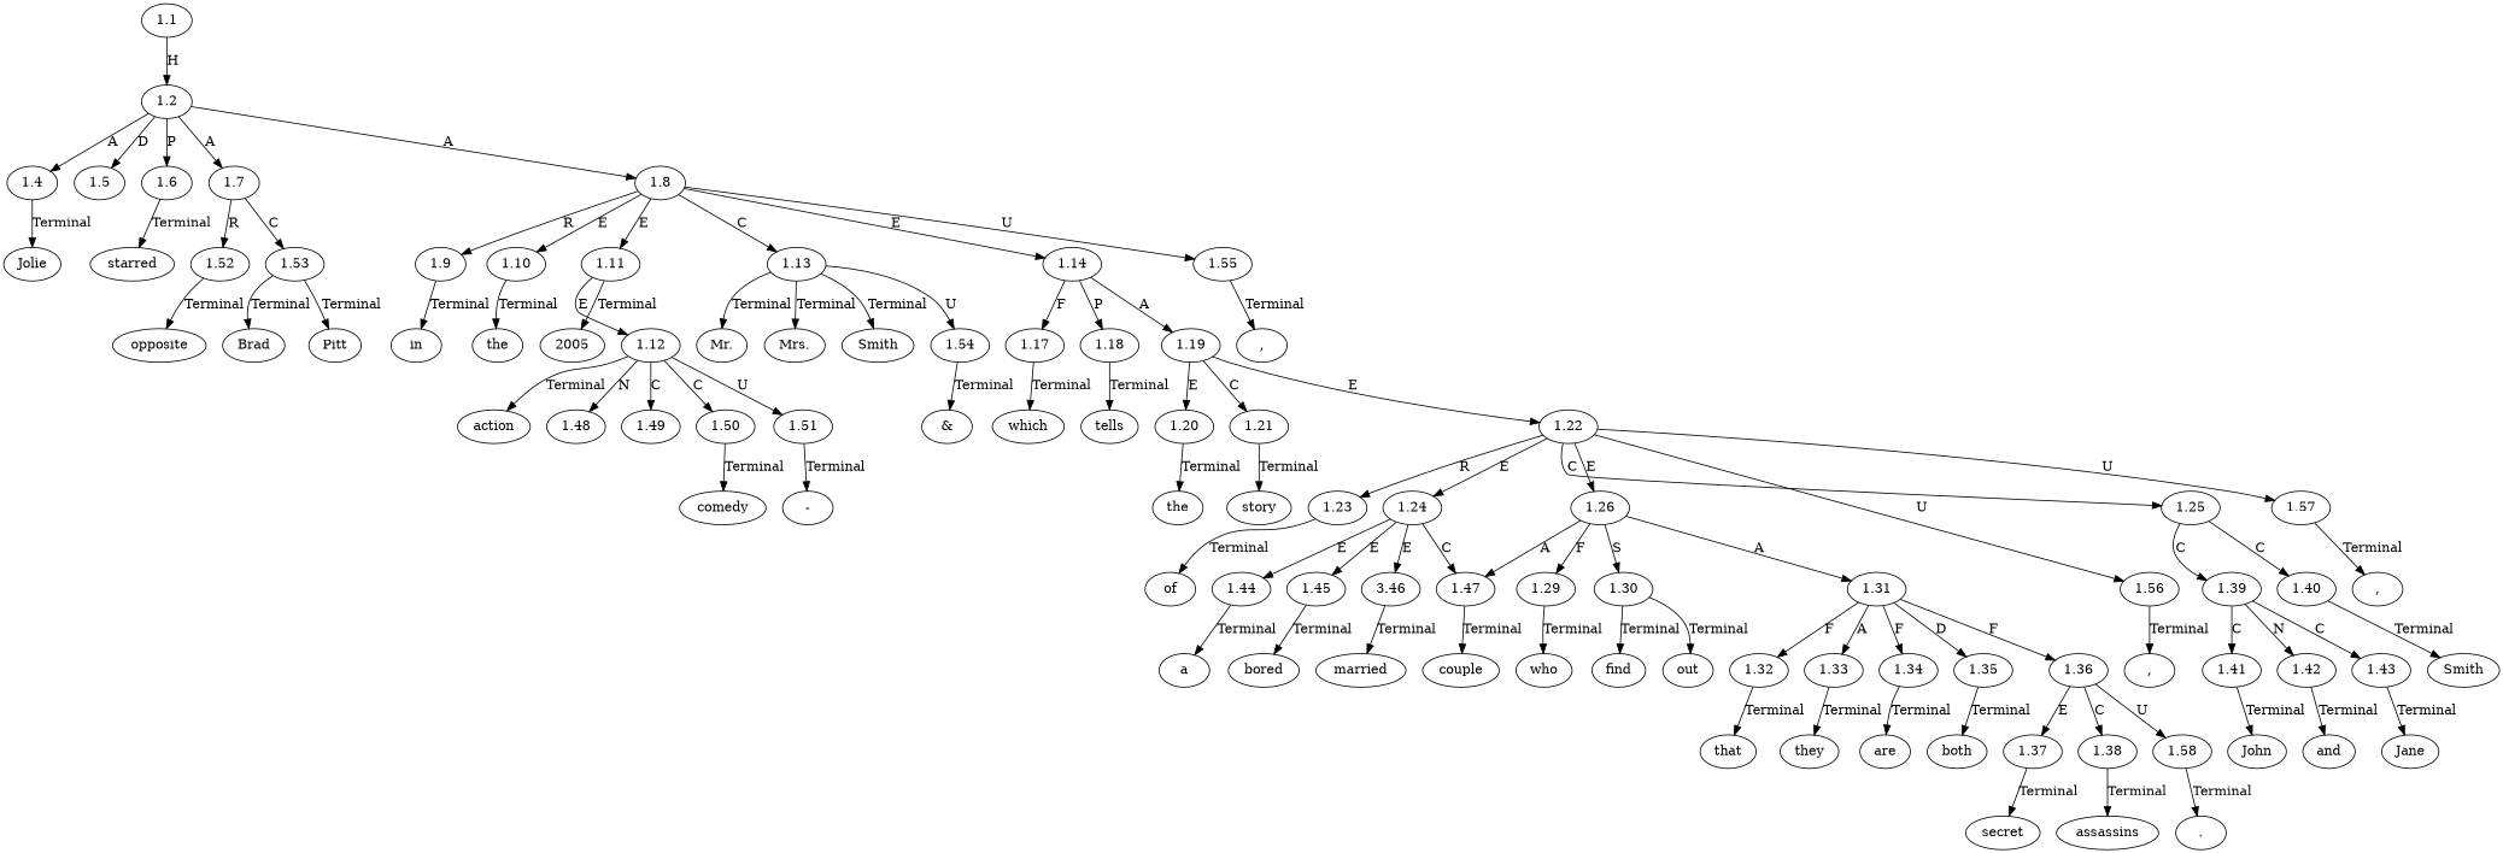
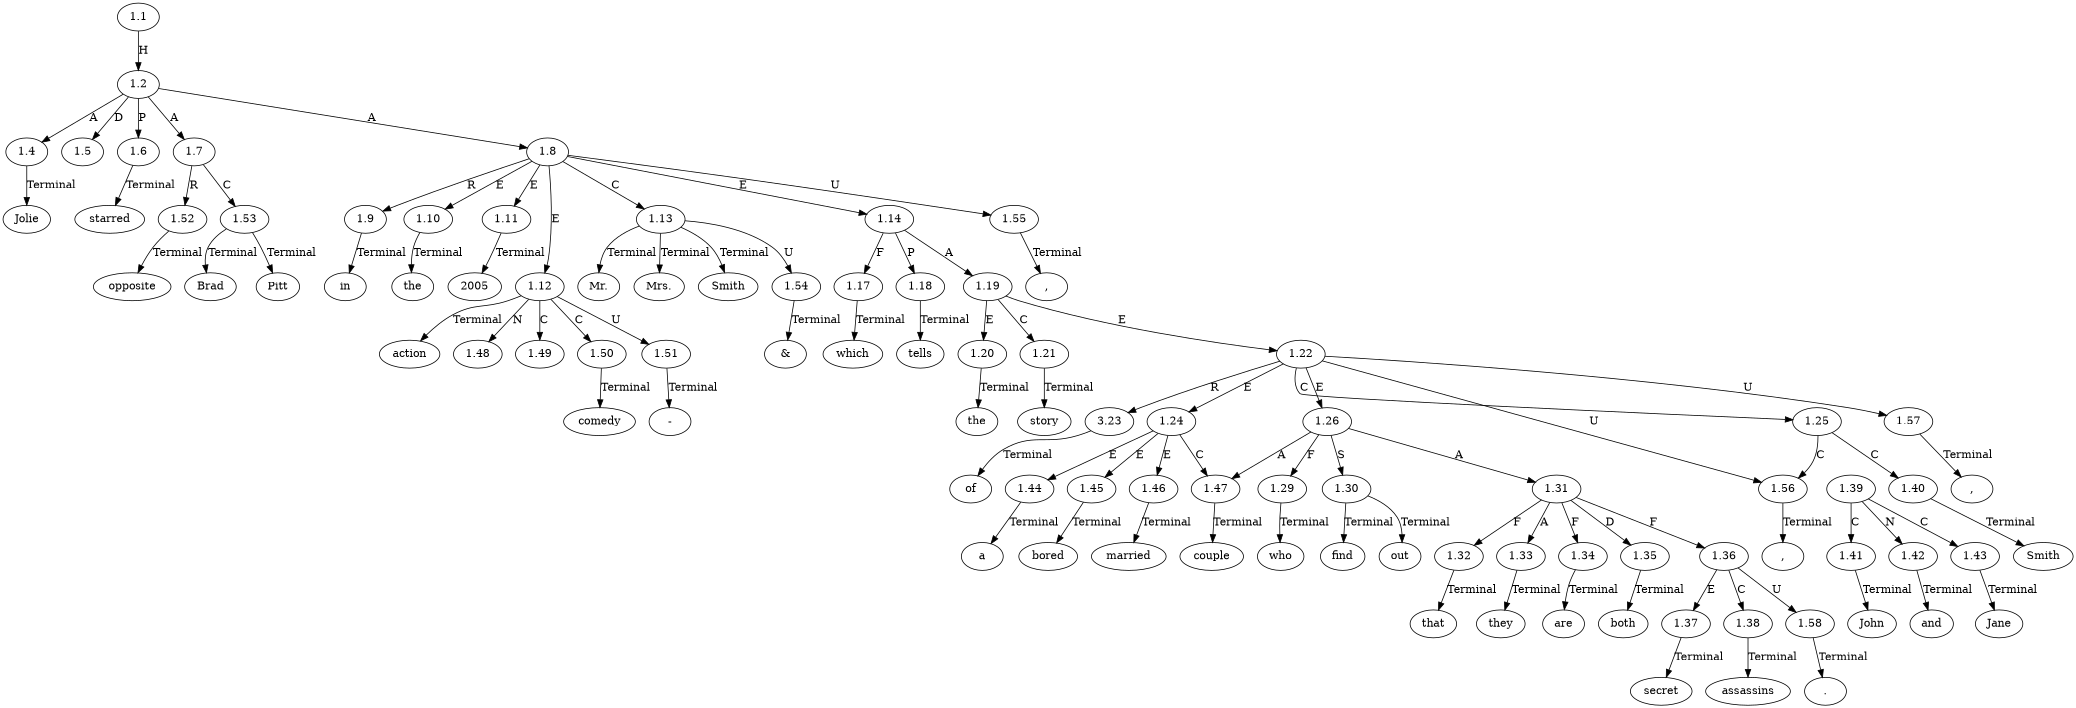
  digraph {
    node [ordering=out]
    edge [ordering=out]
    n1 [label=Jolie]
    n2 [label=action]
    n3 [label="-"]
    n4 [label=comedy]
    n5 [label="Mr."]
    n6 [label="&"]
    n7 [label="Mrs."]
    n8 [label=Smith]
    n9 [label=","]
    n10 [label=which]
    n11 [label=tells]
    n12 [label=the]
    n13 [label=story]
    n14 [label=of]
    n15 [label=a]
    n16 [label=bored]
    n17 [label=married]
    n18 [label=couple]
    n19 [label=","]
    n20 [label=John]
    n21 [label=and]
    n22 [label=starred]
    n23 [label=Jane]
    n24 [label=Smith]
    n25 [label=","]
    n26 [label=who]
    n27 [label=find]
    n28 [label=out]
    n29 [label=that]
    n30 [label=they]
    n31 [label=are]
    n32 [label=both]
    n33 [label=opposite]
    n34 [label=secret]
    n35 [label=assassins]
    n36 [label="."]
    n37 [label=Brad]
    n38 [label=Pitt]
    n39 [label=in]
    n40 [label=the]
    n41 [label=2005]
    n42 [label=1.1]
    n43 [label=1.2]
    n44 [label=1.4]
    n45 [label=1.5]
    n46 [label=1.6]
    n47 [label=1.7]
    n48 [label=1.8]
    n49 [label=1.52]
    n50 [label=1.53]
    n51 [label=1.9]
    n52 [label=1.10]
    n53 [label=1.11]
    n54 [label=1.12]
    n55 [label=1.13]
    n56 [label=1.14]
    n57 [label=1.55]
    n58 [label=1.48]
    n59 [label=1.49]
    n60 [label=1.50]
    n61 [label=1.51]
    n62 [label=1.54]
    n63 [label=1.17]
    n64 [label=1.18]
    n65 [label=1.19]
    n66 [label=1.20]
    n67 [label=1.21]
    n68 [label=1.22]
-   n69 [label=1.23]
+   n69 [label=3.23]
    n70 [label=1.24]
    n71 [label=1.25]
    n72 [label=1.26]
    n73 [label=1.56]
    n74 [label=1.57]
    n75 [label=1.44]
    n76 [label=1.45]
-   n77 [label=3.46]
+   n77 [label=1.46]
    n78 [label=1.47]
    n79 [label=1.39]
    n80 [label=1.40]
    n81 [label=1.29]
    n82 [label=1.30]
    n83 [label=1.31]
    n84 [label=1.41]
    n85 [label=1.42]
    n86 [label=1.43]
    n87 [label=1.32]
    n88 [label=1.33]
    n89 [label=1.34]
    n90 [label=1.35]
    n91 [label=1.36]
    n92 [label=1.37]
    n93 [label=1.38]
    n94 [label=1.58]
    n42 -> n43 [label=H]
    n43 -> n44 [label=A]
    n43 -> n45 [label=D]
    n43 -> n46 [label=P]
    n43 -> n47 [label=A]
    n43 -> n48 [label=A]
    n44 -> n1 [label=Terminal]
    n46 -> n22 [label=Terminal]
    n47 -> n49 [label=R]
    n47 -> n50 [label=C]
    n48 -> n51 [label=R]
    n48 -> n52 [label=E]
    n48 -> n53 [label=E]
-   n53 -> n54 [label=E]
+   n48 -> n54 [label=E]
    n48 -> n55 [label=C]
    n48 -> n56 [label=E]
    n48 -> n57 [label=U]
    n49 -> n33 [label=Terminal]
    n50 -> n37 [label=Terminal]
    n50 -> n38 [label=Terminal]
    n51 -> n39 [label=Terminal]
    n52 -> n40 [label=Terminal]
    n53 -> n41 [label=Terminal]
    n54 -> n2 [label=Terminal]
    n54 -> n58 [label=N]
    n54 -> n59 [label=C]
    n54 -> n60 [label=C]
    n54 -> n61 [label=U]
    n55 -> n5 [label=Terminal]
    n55 -> n7 [label=Terminal]
    n55 -> n8 [label=Terminal]
    n55 -> n62 [label=U]
    n56 -> n63 [label=F]
    n56 -> n64 [label=P]
    n56 -> n65 [label=A]
    n57 -> n9 [label=Terminal]
    n60 -> n4 [label=Terminal]
    n61 -> n3 [label=Terminal]
    n62 -> n6 [label=Terminal]
    n63 -> n10 [label=Terminal]
    n64 -> n11 [label=Terminal]
    n65 -> n66 [label=E]
    n65 -> n67 [label=C]
    n65 -> n68 [label=E]
    n66 -> n12 [label=Terminal]
    n67 -> n13 [label=Terminal]
    n68 -> n69 [label=R]
    n68 -> n70 [label=E]
    n68 -> n71 [label=C]
    n68 -> n72 [label=E]
    n68 -> n73 [label=U]
    n68 -> n74 [label=U]
    n69 -> n14 [label=Terminal]
    n70 -> n75 [label=E]
    n70 -> n76 [label=E]
    n70 -> n77 [label=E]
    n70 -> n78 [label=C]
-   n71 -> n79 [label=C]
+   n71 -> n73 [label=C]
    n71 -> n80 [label=C]
    n72 -> n78 [label=A]
    n72 -> n81 [label=F]
    n72 -> n82 [label=S]
    n72 -> n83 [label=A]
    n73 -> n19 [label=Terminal]
    n74 -> n25 [label=Terminal]
    n75 -> n15 [label=Terminal]
    n76 -> n16 [label=Terminal]
    n77 -> n17 [label=Terminal]
    n78 -> n18 [label=Terminal]
    n79 -> n84 [label=C]
    n79 -> n85 [label=N]
    n79 -> n86 [label=C]
    n80 -> n24 [label=Terminal]
    n81 -> n26 [label=Terminal]
    n82 -> n27 [label=Terminal]
    n82 -> n28 [label=Terminal]
    n83 -> n87 [label=F]
    n83 -> n88 [label=A]
    n83 -> n89 [label=F]
    n83 -> n90 [label=D]
    n83 -> n91 [label=F]
    n84 -> n20 [label=Terminal]
    n85 -> n21 [label=Terminal]
    n86 -> n23 [label=Terminal]
    n87 -> n29 [label=Terminal]
    n88 -> n30 [label=Terminal]
    n89 -> n31 [label=Terminal]
    n90 -> n32 [label=Terminal]
    n91 -> n92 [label=E]
    n91 -> n93 [label=C]
    n91 -> n94 [label=U]
    n92 -> n34 [label=Terminal]
    n93 -> n35 [label=Terminal]
    n94 -> n36 [label=Terminal]
  }
